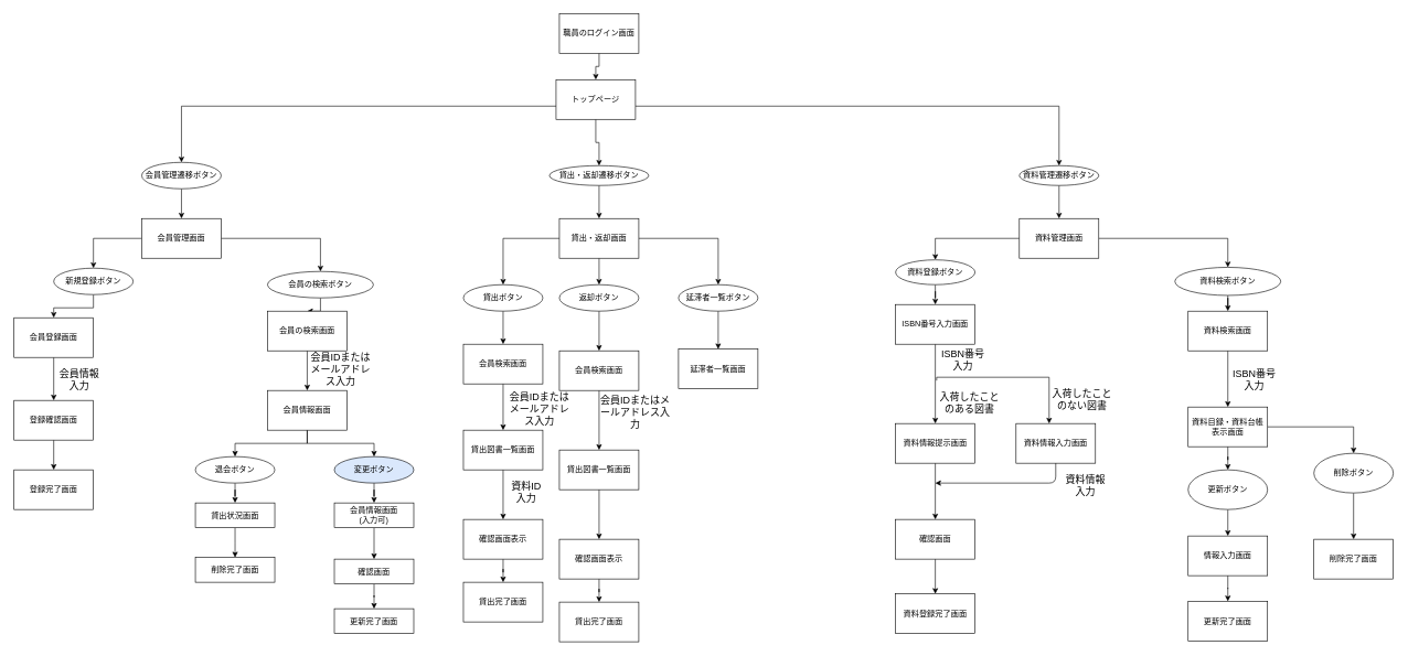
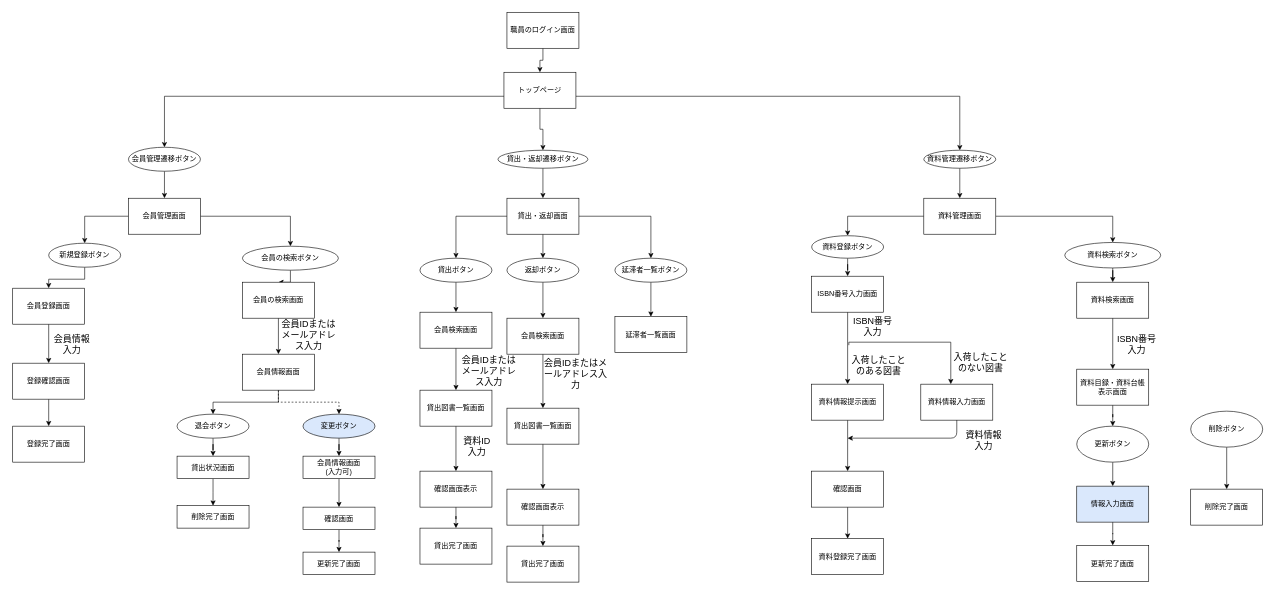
  <mxCell id="0" />
  <mxCell id="1" parent="0" />
  <mxCell id="2" style="edgeStyle=orthogonalEdgeStyle;rounded=0;orthogonalLoop=1;jettySize=auto;html=1;entryX=0.5;entryY=0;entryDx=0;entryDy=0;" parent="1" source="5" target="20" edge="1"><mxGeometry relative="1" as="geometry"><mxPoint x="404" y="240" as="targetPoint" /><Array as="points"><mxPoint x="273" y="160" /></Array></mxGeometry></mxCell>
  <mxCell id="3" value="" style="edgeStyle=orthogonalEdgeStyle;rounded=0;orthogonalLoop=1;jettySize=auto;html=1;" parent="1" source="5" target="11" edge="1"><mxGeometry relative="1" as="geometry" /></mxCell>
  <mxCell id="4" value="" style="edgeStyle=orthogonalEdgeStyle;rounded=0;orthogonalLoop=1;jettySize=auto;html=1;entryX=0.5;entryY=0;entryDx=0;entryDy=0;" parent="1" source="5" target="22" edge="1"><mxGeometry relative="1" as="geometry"><Array as="points"><mxPoint x="1599" y="160" /></Array></mxGeometry></mxCell>
  <mxCell id="5" value="トップページ" style="rounded=0;whiteSpace=wrap;html=1;" parent="1" vertex="1"><mxGeometry x="839" y="120" width="120" height="60" as="geometry" /></mxCell>
  <mxCell id="6" value="" style="edgeStyle=orthogonalEdgeStyle;rounded=0;orthogonalLoop=1;jettySize=auto;html=1;" parent="1" source="7" target="82" edge="1"><mxGeometry relative="1" as="geometry" /></mxCell>
  <mxCell id="7" value="会員登録画面" style="rounded=0;whiteSpace=wrap;html=1;" parent="1" vertex="1"><mxGeometry x="20" y="480" width="120" height="60" as="geometry" /></mxCell>
  <mxCell id="8" value="" style="edgeStyle=orthogonalEdgeStyle;rounded=0;orthogonalLoop=1;jettySize=auto;html=1;" parent="1" source="9" target="7" edge="1"><mxGeometry relative="1" as="geometry" /></mxCell>
  <mxCell id="9" value="新規登録ボタン" style="ellipse;whiteSpace=wrap;html=1;" parent="1" vertex="1"><mxGeometry x="80" y="405" width="120" height="40" as="geometry" /></mxCell>
  <mxCell id="10" value="" style="edgeStyle=orthogonalEdgeStyle;rounded=0;orthogonalLoop=1;jettySize=auto;html=1;" parent="1" source="11" target="15" edge="1"><mxGeometry relative="1" as="geometry" /></mxCell>
  <mxCell id="11" value="貸出・返却遷移ボタン" style="ellipse;whiteSpace=wrap;html=1;rounded=0;" parent="1" vertex="1"><mxGeometry x="829" y="250" width="150" height="30" as="geometry" /></mxCell>
  <mxCell id="12" value="" style="edgeStyle=orthogonalEdgeStyle;rounded=0;orthogonalLoop=1;jettySize=auto;html=1;" parent="1" source="15" target="29" edge="1"><mxGeometry relative="1" as="geometry" /></mxCell>
  <mxCell id="13" value="" style="edgeStyle=orthogonalEdgeStyle;rounded=0;orthogonalLoop=1;jettySize=auto;html=1;" parent="1" source="15" target="31" edge="1"><mxGeometry relative="1" as="geometry" /></mxCell>
  <mxCell id="14" value="" style="edgeStyle=orthogonalEdgeStyle;rounded=0;orthogonalLoop=1;jettySize=auto;html=1;" parent="1" source="15" target="105" edge="1"><mxGeometry relative="1" as="geometry" /></mxCell>
  <mxCell id="15" value="貸出・返却画面" style="whiteSpace=wrap;html=1;rounded=0;" parent="1" vertex="1"><mxGeometry x="844" y="330" width="120" height="60" as="geometry" /></mxCell>
  <mxCell id="16" value="" style="edgeStyle=orthogonalEdgeStyle;rounded=0;orthogonalLoop=1;jettySize=auto;html=1;" parent="1" source="18" target="9" edge="1"><mxGeometry relative="1" as="geometry" /></mxCell>
  <mxCell id="17" value="" style="edgeStyle=orthogonalEdgeStyle;rounded=0;orthogonalLoop=1;jettySize=auto;html=1;" parent="1" source="18" target="27" edge="1"><mxGeometry relative="1" as="geometry" /></mxCell>
  <mxCell id="18" value="会員管理画面" style="rounded=0;whiteSpace=wrap;html=1;" parent="1" vertex="1"><mxGeometry x="213" y="330" width="120" height="60" as="geometry" /></mxCell>
  <mxCell id="19" value="" style="edgeStyle=orthogonalEdgeStyle;rounded=0;orthogonalLoop=1;jettySize=auto;html=1;" parent="1" source="20" target="18" edge="1"><mxGeometry relative="1" as="geometry" /></mxCell>
  <mxCell id="20" value="会員管理遷移ボタン" style="ellipse;whiteSpace=wrap;html=1;" parent="1" vertex="1"><mxGeometry x="213" y="245" width="120" height="40" as="geometry" /></mxCell>
  <mxCell id="21" value="" style="edgeStyle=orthogonalEdgeStyle;rounded=0;orthogonalLoop=1;jettySize=auto;html=1;" parent="1" source="22" target="25" edge="1"><mxGeometry relative="1" as="geometry" /></mxCell>
  <mxCell id="22" value="資料管理遷移ボタン" style="ellipse;whiteSpace=wrap;html=1;rounded=0;" parent="1" vertex="1"><mxGeometry x="1539" y="250" width="120" height="30" as="geometry" /></mxCell>
  <mxCell id="23" value="" style="edgeStyle=orthogonalEdgeStyle;rounded=0;orthogonalLoop=1;jettySize=auto;html=1;" parent="1" source="25" target="37" edge="1"><mxGeometry relative="1" as="geometry" /></mxCell>
  <mxCell id="24" value="" style="edgeStyle=orthogonalEdgeStyle;rounded=0;orthogonalLoop=1;jettySize=auto;html=1;" parent="1" source="25" target="39" edge="1"><mxGeometry relative="1" as="geometry" /></mxCell>
  <mxCell id="25" value="資料管理画面" style="whiteSpace=wrap;html=1;rounded=0;" parent="1" vertex="1"><mxGeometry x="1539" y="330" width="120" height="60" as="geometry" /></mxCell>
  <mxCell id="26" value="" style="edgeStyle=orthogonalEdgeStyle;rounded=0;orthogonalLoop=1;jettySize=auto;html=1;" parent="1" source="27" target="33" edge="1"><mxGeometry relative="1" as="geometry" /></mxCell>
  <mxCell id="27" value="会員の検索ボタン" style="ellipse;whiteSpace=wrap;html=1;rounded=0;" parent="1" vertex="1"><mxGeometry x="403" y="410" width="160" height="40" as="geometry" /></mxCell>
  <mxCell id="28" value="" style="edgeStyle=orthogonalEdgeStyle;rounded=0;orthogonalLoop=1;jettySize=auto;html=1;" parent="1" source="29" target="54" edge="1"><mxGeometry relative="1" as="geometry" /></mxCell>
  <mxCell id="29" value="貸出ボタン" style="ellipse;whiteSpace=wrap;html=1;rounded=0;" parent="1" vertex="1"><mxGeometry x="699" y="430" width="120" height="40" as="geometry" /></mxCell>
  <mxCell id="30" value="" style="edgeStyle=orthogonalEdgeStyle;rounded=0;orthogonalLoop=1;jettySize=auto;html=1;entryX=0.5;entryY=0;entryDx=0;entryDy=0;" parent="1" source="31" target="63" edge="1"><mxGeometry relative="1" as="geometry"><mxPoint x="1029" y="510" as="targetPoint" /></mxGeometry></mxCell>
  <mxCell id="31" value="返却ボタン" style="ellipse;whiteSpace=wrap;html=1;rounded=0;" parent="1" vertex="1"><mxGeometry x="844" y="430" width="120" height="40" as="geometry" /></mxCell>
  <mxCell id="32" value="" style="edgeStyle=orthogonalEdgeStyle;rounded=0;orthogonalLoop=1;jettySize=auto;html=1;" parent="1" source="33" target="70" edge="1"><mxGeometry relative="1" as="geometry" /></mxCell>
  <mxCell id="33" value="会員の検索画面" style="whiteSpace=wrap;html=1;rounded=0;" parent="1" vertex="1"><mxGeometry x="403" y="470" width="120" height="60" as="geometry" /></mxCell>
  <mxCell id="34" value="" style="edgeStyle=orthogonalEdgeStyle;rounded=0;orthogonalLoop=1;jettySize=auto;html=1;" parent="1" source="35" target="57" edge="1"><mxGeometry relative="1" as="geometry" /></mxCell>
  <mxCell id="35" value="貸出図書一覧画面" style="whiteSpace=wrap;html=1;rounded=0;" parent="1" vertex="1"><mxGeometry x="699" y="650" width="120" height="60" as="geometry" /></mxCell>
  <mxCell id="36" value="" style="edgeStyle=orthogonalEdgeStyle;rounded=0;orthogonalLoop=1;jettySize=auto;html=1;" parent="1" source="37" target="42" edge="1"><mxGeometry relative="1" as="geometry" /></mxCell>
  <mxCell id="37" value="資料登録ボタン" style="ellipse;whiteSpace=wrap;html=1;rounded=0;" parent="1" vertex="1"><mxGeometry x="1352" y="392.5" width="120" height="37.5" as="geometry" /></mxCell>
  <mxCell id="38" value="" style="edgeStyle=orthogonalEdgeStyle;rounded=0;orthogonalLoop=1;jettySize=auto;html=1;" parent="1" source="39" target="44" edge="1"><mxGeometry relative="1" as="geometry" /></mxCell>
  <mxCell id="39" value="資料検索ボタン" style="ellipse;whiteSpace=wrap;html=1;rounded=0;" parent="1" vertex="1"><mxGeometry x="1774" y="403.75" width="160" height="42.5" as="geometry" /></mxCell>
  <mxCell id="40" value="" style="edgeStyle=orthogonalEdgeStyle;rounded=0;orthogonalLoop=1;jettySize=auto;html=1;" parent="1" source="42" target="85" edge="1"><mxGeometry relative="1" as="geometry" /></mxCell>
  <mxCell id="41" value="" style="edgeStyle=orthogonalEdgeStyle;rounded=0;orthogonalLoop=1;jettySize=auto;html=1;exitX=0;exitY=0;exitDx=0;exitDy=0;" parent="1" source="86" target="88" edge="1"><mxGeometry relative="1" as="geometry"><Array as="points"><mxPoint x="1414" y="570" /><mxPoint x="1584" y="570" /></Array></mxGeometry></mxCell>
  <mxCell id="42" value="ISBN番号入力画面" style="whiteSpace=wrap;html=1;rounded=0;" parent="1" vertex="1"><mxGeometry x="1352" y="460" width="120" height="60" as="geometry" /></mxCell>
  <mxCell id="43" value="" style="edgeStyle=orthogonalEdgeStyle;rounded=0;orthogonalLoop=1;jettySize=auto;html=1;" parent="1" source="44" target="93" edge="1"><mxGeometry relative="1" as="geometry" /></mxCell>
  <mxCell id="44" value="資料検索画面" style="whiteSpace=wrap;html=1;rounded=0;" parent="1" vertex="1"><mxGeometry x="1794" y="470" width="120" height="60" as="geometry" /></mxCell>
  <mxCell id="45" value="" style="edgeStyle=orthogonalEdgeStyle;rounded=0;orthogonalLoop=1;jettySize=auto;html=1;" parent="1" source="46" target="87" edge="1"><mxGeometry relative="1" as="geometry" /></mxCell>
  <mxCell id="46" value="確認画面" style="whiteSpace=wrap;html=1;rounded=0;" parent="1" vertex="1"><mxGeometry x="1352" y="785" width="120" height="60" as="geometry" /></mxCell>
  <mxCell id="47" value="" style="edgeStyle=orthogonalEdgeStyle;rounded=0;orthogonalLoop=1;jettySize=auto;html=1;" parent="1" source="48" target="50" edge="1"><mxGeometry relative="1" as="geometry" /></mxCell>
  <mxCell id="48" value="退会ボタン" style="ellipse;whiteSpace=wrap;html=1;rounded=0;" parent="1" vertex="1"><mxGeometry x="294" y="690" width="120" height="40" as="geometry" /></mxCell>
  <mxCell id="49" value="" style="edgeStyle=orthogonalEdgeStyle;rounded=0;orthogonalLoop=1;jettySize=auto;html=1;" parent="1" source="50" target="76" edge="1"><mxGeometry relative="1" as="geometry"><Array as="points"><mxPoint x="354" y="820" /><mxPoint x="354" y="820" /></Array></mxGeometry></mxCell>
  <mxCell id="50" value="貸出状況画面" style="whiteSpace=wrap;html=1;rounded=0;" parent="1" vertex="1"><mxGeometry x="294" y="760" width="120" height="37.5" as="geometry" /></mxCell>
  <mxCell id="51" value="" style="edgeStyle=orthogonalEdgeStyle;rounded=0;orthogonalLoop=1;jettySize=auto;html=1;" parent="1" source="52" target="5" edge="1"><mxGeometry relative="1" as="geometry" /></mxCell>
  <mxCell id="52" value="職員のログイン画面" style="rounded=0;whiteSpace=wrap;html=1;" parent="1" vertex="1"><mxGeometry x="844" y="20" width="120" height="60" as="geometry" /></mxCell>
  <mxCell id="53" value="" style="edgeStyle=orthogonalEdgeStyle;rounded=0;orthogonalLoop=1;jettySize=auto;html=1;" parent="1" source="54" target="35" edge="1"><mxGeometry relative="1" as="geometry" /></mxCell>
  <mxCell id="54" value="会員検索画面" style="whiteSpace=wrap;html=1;rounded=0;" parent="1" vertex="1"><mxGeometry x="699" y="520" width="120" height="60" as="geometry" /></mxCell>
  <mxCell id="55" value="&lt;span style=&quot;font-size: 15px&quot;&gt;会員IDまたはメールアドレス入力&lt;/span&gt;" style="text;html=1;strokeColor=none;fillColor=none;align=center;verticalAlign=middle;whiteSpace=wrap;rounded=0;" parent="1" vertex="1"><mxGeometry x="764" y="585" width="100" height="65" as="geometry" /></mxCell>
  <mxCell id="56" value="" style="edgeStyle=orthogonalEdgeStyle;rounded=0;orthogonalLoop=1;jettySize=auto;html=1;" parent="1" source="57" target="59" edge="1"><mxGeometry relative="1" as="geometry" /></mxCell>
  <mxCell id="57" value="確認画面表示" style="whiteSpace=wrap;html=1;rounded=0;" parent="1" vertex="1"><mxGeometry x="699" y="785" width="120" height="60" as="geometry" /></mxCell>
  <mxCell id="58" value="&lt;font style=&quot;font-size: 15px&quot;&gt;資料ID入力&lt;/font&gt;" style="text;html=1;strokeColor=none;fillColor=none;align=center;verticalAlign=middle;whiteSpace=wrap;rounded=0;" parent="1" vertex="1"><mxGeometry x="764" y="710" width="60" height="65" as="geometry" /></mxCell>
  <mxCell id="59" value="貸出完了画面" style="whiteSpace=wrap;html=1;rounded=0;" parent="1" vertex="1"><mxGeometry x="699" y="880" width="120" height="60" as="geometry" /></mxCell>
  <mxCell id="60" value="" style="edgeStyle=orthogonalEdgeStyle;rounded=0;orthogonalLoop=1;jettySize=auto;html=1;entryX=0.5;entryY=0;entryDx=0;entryDy=0;" parent="1" source="61" target="66" edge="1"><mxGeometry relative="1" as="geometry" /></mxCell>
  <mxCell id="61" value="貸出図書一覧画面" style="whiteSpace=wrap;html=1;rounded=0;" parent="1" vertex="1"><mxGeometry x="844" y="680" width="120" height="60" as="geometry" /></mxCell>
  <mxCell id="62" value="" style="edgeStyle=orthogonalEdgeStyle;rounded=0;orthogonalLoop=1;jettySize=auto;html=1;exitX=0.5;exitY=1;exitDx=0;exitDy=0;entryX=0.5;entryY=0;entryDx=0;entryDy=0;" parent="1" source="63" target="61" edge="1"><mxGeometry relative="1" as="geometry"><mxPoint x="1029" y="650" as="targetPoint" /></mxGeometry></mxCell>
  <mxCell id="63" value="会員検索画面" style="whiteSpace=wrap;html=1;rounded=0;" parent="1" vertex="1"><mxGeometry x="844" y="530" width="120" height="60" as="geometry" /></mxCell>
  <mxCell id="64" value="&lt;span style=&quot;font-size: 15px&quot;&gt;会員IDまたはメールアドレス入力&lt;/span&gt;" style="text;html=1;strokeColor=none;fillColor=none;align=center;verticalAlign=middle;whiteSpace=wrap;rounded=0;" parent="1" vertex="1"><mxGeometry x="904" y="590" width="110" height="65" as="geometry" /></mxCell>
  <mxCell id="65" value="" style="edgeStyle=orthogonalEdgeStyle;rounded=0;orthogonalLoop=1;jettySize=auto;html=1;" parent="1" source="66" target="67" edge="1"><mxGeometry relative="1" as="geometry" /></mxCell>
  <mxCell id="66" value="確認画面表示" style="whiteSpace=wrap;html=1;rounded=0;" parent="1" vertex="1"><mxGeometry x="844" y="815" width="120" height="60" as="geometry" /></mxCell>
  <mxCell id="67" value="貸出完了画面" style="whiteSpace=wrap;html=1;rounded=0;" parent="1" vertex="1"><mxGeometry x="844" y="910" width="120" height="60" as="geometry" /></mxCell>
  <mxCell id="68" value="" style="edgeStyle=orthogonalEdgeStyle;rounded=0;orthogonalLoop=1;jettySize=auto;html=1;" parent="1" source="70" target="48" edge="1"><mxGeometry relative="1" as="geometry" /></mxCell>
- <mxCell id="69" value="" style="edgeStyle=orthogonalEdgeStyle;rounded=0;orthogonalLoop=1;jettySize=auto;html=1;exitX=0.5;exitY=1;exitDx=0;exitDy=0;entryX=0.5;entryY=0;entryDx=0;entryDy=0;" parent="1" source="70" target="73" edge="1"><mxGeometry relative="1" as="geometry"><mxPoint x="564" y="700" as="targetPoint" /></mxGeometry></mxCell>
+ <mxCell id="69" value="" style="edgeStyle=orthogonalEdgeStyle;rounded=0;orthogonalLoop=1;jettySize=auto;html=1;exitX=0.5;exitY=1;exitDx=0;exitDy=0;entryX=0.5;entryY=0;entryDx=0;entryDy=0;dashed=1;" parent="1" source="70" target="73" edge="1"><mxGeometry relative="1" as="geometry"><mxPoint x="564" y="700" as="targetPoint" /></mxGeometry></mxCell>
  <mxCell id="70" value="会員情報画面" style="whiteSpace=wrap;html=1;rounded=0;" parent="1" vertex="1"><mxGeometry x="403" y="590" width="120" height="60" as="geometry" /></mxCell>
  <mxCell id="71" value="&lt;font style=&quot;font-size: 15px&quot;&gt;会員IDまたはメールアドレス入力&lt;/font&gt;" style="text;html=1;strokeColor=none;fillColor=none;align=center;verticalAlign=middle;whiteSpace=wrap;rounded=0;" parent="1" vertex="1"><mxGeometry x="463" y="525" width="101" height="65" as="geometry" /></mxCell>
  <mxCell id="72" value="" style="edgeStyle=orthogonalEdgeStyle;rounded=0;orthogonalLoop=1;jettySize=auto;html=1;" parent="1" source="73" target="75" edge="1"><mxGeometry relative="1" as="geometry" /></mxCell>
  <mxCell id="73" value="変更ボタン" style="ellipse;whiteSpace=wrap;html=1;rounded=0;fillColor=#dae8fc;" parent="1" vertex="1"><mxGeometry x="504" y="690" width="120" height="40" as="geometry" /></mxCell>
  <mxCell id="74" value="" style="edgeStyle=orthogonalEdgeStyle;rounded=0;orthogonalLoop=1;jettySize=auto;html=1;" parent="1" source="75" target="78" edge="1"><mxGeometry relative="1" as="geometry" /></mxCell>
  <mxCell id="75" value="会員情報画面&lt;br&gt;(入力可)" style="whiteSpace=wrap;html=1;rounded=0;" parent="1" vertex="1"><mxGeometry x="504" y="760" width="120" height="37.5" as="geometry" /></mxCell>
  <mxCell id="76" value="削除完了画面" style="whiteSpace=wrap;html=1;rounded=0;" parent="1" vertex="1"><mxGeometry x="294" y="842.5" width="120" height="37.5" as="geometry" /></mxCell>
  <mxCell id="77" value="" style="edgeStyle=orthogonalEdgeStyle;rounded=0;orthogonalLoop=1;jettySize=auto;html=1;" parent="1" source="78" target="79" edge="1"><mxGeometry relative="1" as="geometry" /></mxCell>
  <mxCell id="78" value="確認画面" style="whiteSpace=wrap;html=1;rounded=0;" parent="1" vertex="1"><mxGeometry x="504" y="845" width="120" height="37.5" as="geometry" /></mxCell>
  <mxCell id="79" value="更新完了画面" style="whiteSpace=wrap;html=1;rounded=0;" parent="1" vertex="1"><mxGeometry x="504" y="920" width="120" height="37.5" as="geometry" /></mxCell>
  <mxCell id="80" value="&lt;font style=&quot;font-size: 15px&quot;&gt;会員情報入力&lt;/font&gt;" style="text;html=1;strokeColor=none;fillColor=none;align=center;verticalAlign=middle;whiteSpace=wrap;rounded=0;" parent="1" vertex="1"><mxGeometry x="84" y="540" width="70" height="65" as="geometry" /></mxCell>
  <mxCell id="81" value="" style="edgeStyle=orthogonalEdgeStyle;rounded=0;orthogonalLoop=1;jettySize=auto;html=1;" parent="1" source="82" target="83" edge="1"><mxGeometry relative="1" as="geometry" /></mxCell>
  <mxCell id="82" value="登録確認画面" style="whiteSpace=wrap;html=1;rounded=0;" parent="1" vertex="1"><mxGeometry x="20" y="605" width="120" height="60" as="geometry" /></mxCell>
  <mxCell id="83" value="登録完了画面" style="whiteSpace=wrap;html=1;rounded=0;" parent="1" vertex="1"><mxGeometry x="20" y="710" width="120" height="60" as="geometry" /></mxCell>
  <mxCell id="84" value="" style="edgeStyle=orthogonalEdgeStyle;rounded=0;orthogonalLoop=1;jettySize=auto;html=1;" parent="1" source="85" target="46" edge="1"><mxGeometry relative="1" as="geometry" /></mxCell>
  <mxCell id="85" value="資料情報提示画面" style="whiteSpace=wrap;html=1;rounded=0;" parent="1" vertex="1"><mxGeometry x="1352" y="640" width="120" height="60" as="geometry" /></mxCell>
  <mxCell id="86" value="&lt;span style=&quot;font-size: 15px&quot;&gt;入荷したことのある図書&lt;/span&gt;" style="text;html=1;strokeColor=none;fillColor=none;align=center;verticalAlign=middle;whiteSpace=wrap;rounded=0;" parent="1" vertex="1"><mxGeometry x="1414" y="575" width="100" height="65" as="geometry" /></mxCell>
  <mxCell id="87" value="資料登録完了画面" style="whiteSpace=wrap;html=1;rounded=0;" parent="1" vertex="1"><mxGeometry x="1352" y="897.5" width="120" height="60" as="geometry" /></mxCell>
  <mxCell id="88" value="資料情報入力画面" style="whiteSpace=wrap;html=1;rounded=0;" parent="1" vertex="1"><mxGeometry x="1534" y="640" width="120" height="60" as="geometry" /></mxCell>
  <mxCell id="89" value="" style="endArrow=classic;html=1;exitX=0.5;exitY=1;exitDx=0;exitDy=0;" parent="1" source="88" edge="1"><mxGeometry width="50" height="50" relative="1" as="geometry"><mxPoint x="1574" y="730" as="sourcePoint" /><mxPoint x="1412" y="730" as="targetPoint" /><Array as="points"><mxPoint x="1594" y="730" /></Array></mxGeometry></mxCell>
  <mxCell id="90" value="&lt;span style=&quot;font-size: 15px&quot;&gt;入荷したことのない図書&lt;/span&gt;" style="text;html=1;strokeColor=none;fillColor=none;align=center;verticalAlign=middle;whiteSpace=wrap;rounded=0;" parent="1" vertex="1"><mxGeometry x="1584" y="570" width="100" height="65" as="geometry" /></mxCell>
- <mxCell id="91" value="" style="edgeStyle=orthogonalEdgeStyle;rounded=0;orthogonalLoop=1;jettySize=auto;html=1;" parent="1" source="93" target="100" edge="1"><mxGeometry relative="1" as="geometry" /></mxCell>
  <mxCell id="92" value="" style="edgeStyle=orthogonalEdgeStyle;rounded=0;orthogonalLoop=1;jettySize=auto;html=1;" parent="1" source="93" target="102" edge="1"><mxGeometry relative="1" as="geometry" /></mxCell>
  <mxCell id="93" value="資料目録・資料台帳&lt;br&gt;表示画面" style="whiteSpace=wrap;html=1;rounded=0;" parent="1" vertex="1"><mxGeometry x="1794" y="615" width="120" height="60" as="geometry" /></mxCell>
  <mxCell id="94" value="&lt;font style=&quot;font-size: 15px&quot;&gt;ISBN番号入力&lt;/font&gt;" style="text;html=1;strokeColor=none;fillColor=none;align=center;verticalAlign=middle;whiteSpace=wrap;rounded=0;" parent="1" vertex="1"><mxGeometry x="1854" y="540" width="80" height="65" as="geometry" /></mxCell>
  <mxCell id="95" value="&lt;font style=&quot;font-size: 15px&quot;&gt;資料情報入力&lt;/font&gt;" style="text;html=1;strokeColor=none;fillColor=none;align=center;verticalAlign=middle;whiteSpace=wrap;rounded=0;" parent="1" vertex="1"><mxGeometry x="1604" y="700" width="70" height="65" as="geometry" /></mxCell>
  <mxCell id="96" value="" style="edgeStyle=orthogonalEdgeStyle;rounded=0;orthogonalLoop=1;jettySize=auto;html=1;" parent="1" source="97" target="103" edge="1"><mxGeometry relative="1" as="geometry" /></mxCell>
- <mxCell id="97" value="情報入力画面" style="whiteSpace=wrap;html=1;rounded=0;" parent="1" vertex="1"><mxGeometry x="1794" y="810" width="120" height="60" as="geometry" /></mxCell>
+ <mxCell id="97" value="情報入力画面" style="whiteSpace=wrap;html=1;rounded=0;fillColor=#dae8fc;" parent="1" vertex="1"><mxGeometry x="1794" y="810" width="120" height="60" as="geometry" /></mxCell>
  <mxCell id="98" value="削除完了画面" style="whiteSpace=wrap;html=1;rounded=0;" parent="1" vertex="1"><mxGeometry x="1984" y="815" width="120" height="60" as="geometry" /></mxCell>
  <mxCell id="99" value="" style="edgeStyle=orthogonalEdgeStyle;rounded=0;orthogonalLoop=1;jettySize=auto;html=1;" parent="1" source="100" target="98" edge="1"><mxGeometry relative="1" as="geometry" /></mxCell>
  <mxCell id="100" value="削除ボタン" style="ellipse;whiteSpace=wrap;html=1;rounded=0;" parent="1" vertex="1"><mxGeometry x="1984" y="685" width="120" height="60" as="geometry" /></mxCell>
  <mxCell id="101" value="" style="edgeStyle=orthogonalEdgeStyle;rounded=0;orthogonalLoop=1;jettySize=auto;html=1;" parent="1" source="102" target="97" edge="1"><mxGeometry relative="1" as="geometry" /></mxCell>
  <mxCell id="102" value="更新ボタン" style="ellipse;whiteSpace=wrap;html=1;rounded=0;" parent="1" vertex="1"><mxGeometry x="1794" y="710" width="120" height="60" as="geometry" /></mxCell>
  <mxCell id="103" value="更新完了画面" style="whiteSpace=wrap;html=1;rounded=0;" parent="1" vertex="1"><mxGeometry x="1794" y="908.75" width="120" height="60" as="geometry" /></mxCell>
  <mxCell id="104" value="" style="edgeStyle=orthogonalEdgeStyle;rounded=0;orthogonalLoop=1;jettySize=auto;html=1;" parent="1" source="105" target="106" edge="1"><mxGeometry relative="1" as="geometry" /></mxCell>
  <mxCell id="105" value="延滞者一覧ボタン" style="ellipse;whiteSpace=wrap;html=1;rounded=0;" parent="1" vertex="1"><mxGeometry x="1024" y="430" width="120" height="40" as="geometry" /></mxCell>
  <mxCell id="106" value="延滞者一覧画面" style="whiteSpace=wrap;html=1;rounded=0;" parent="1" vertex="1"><mxGeometry x="1024" y="527.5" width="120" height="60" as="geometry" /></mxCell>
  <mxCell id="107" value="&lt;span style=&quot;font-size: 15px&quot;&gt;ISBN番号&lt;br&gt;入力&lt;br&gt;&lt;/span&gt;" style="text;html=1;strokeColor=none;fillColor=none;align=center;verticalAlign=middle;whiteSpace=wrap;rounded=0;" parent="1" vertex="1"><mxGeometry x="1404" y="510" width="100" height="65" as="geometry" /></mxCell>
